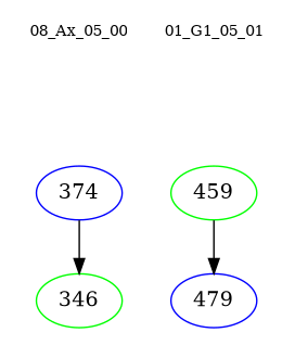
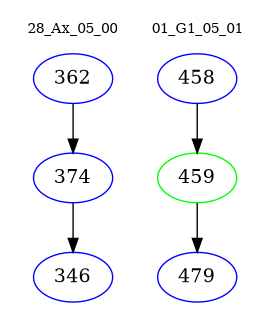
  digraph {
    node [color=blue]
    edge [color=black]
-   n2 [color=green label=346]
+   n1 [label=362]
+   n2 [label=346]
    n3 [label=374]
+   n4 [label=458]
    n5 [color=green label=459]
    n6 [label=479]
    subgraph cluster_1 {
      color=white
      fontsize=10
-     label="08_Ax_05_00"
+     label="28_Ax_05_00"
+     n1
      n2
      n3
    }
    subgraph cluster_2 {
      color=white
      fontsize=10
      label="01_G1_05_01"
+     n4
      n5
      n6
    }
+   n1 -> n3
    n3 -> n2
+   n4 -> n5
    n5 -> n6
  }
